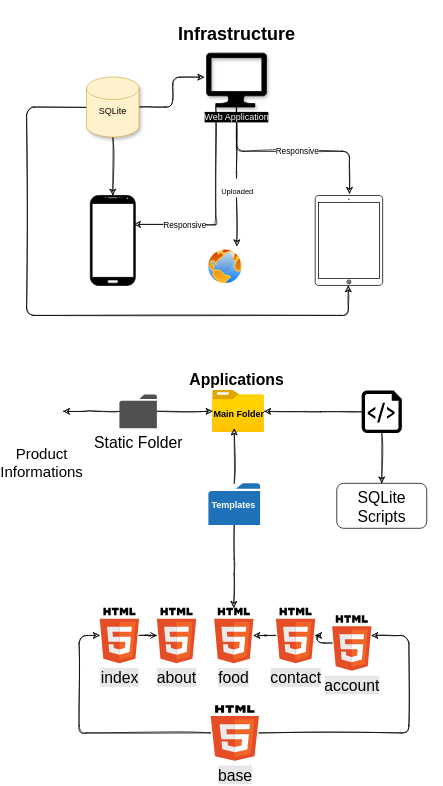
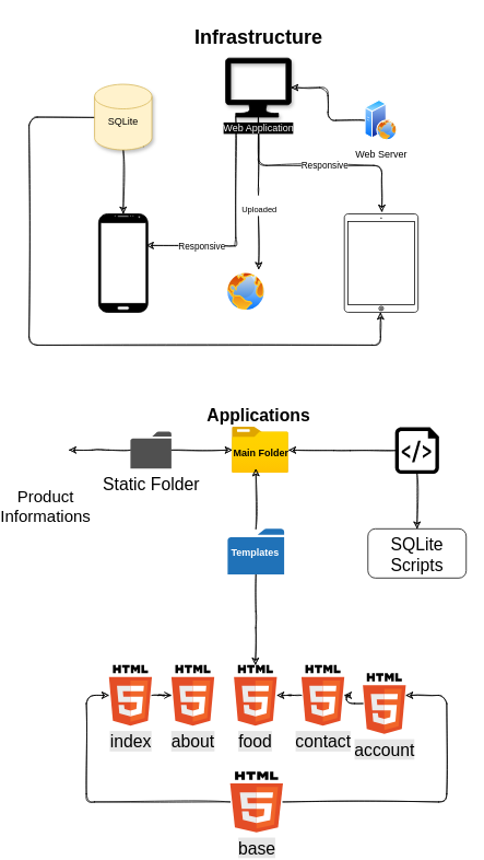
  <mxCell id="0" />
  <mxCell id="1" parent="0" />
  <mxCell id="2" style="edgeStyle=orthogonalEdgeStyle;rounded=1;orthogonalLoop=1;jettySize=auto;html=1;exitX=0.155;exitY=1;exitDx=0;exitDy=0;exitPerimeter=0;fontColor=#000000;entryX=0.972;entryY=0.321;entryDx=0;entryDy=0;entryPerimeter=0;sketch=1;" parent="1" source="8" target="13" edge="1"><mxGeometry relative="1" as="geometry"><mxPoint x="282.5" y="300" as="targetPoint" /><Array as="points"><mxPoint x="282" y="299" /><mxPoint x="280" y="299" /></Array></mxGeometry></mxCell>
  <mxCell id="3" value="&lt;font color=&quot;#000000&quot;&gt;Responsive&lt;br&gt;&lt;/font&gt;" style="edgeLabel;html=1;align=center;verticalAlign=middle;resizable=0;points=[];fontColor=#FFFFFF;rounded=1;" parent="2" vertex="1" connectable="0"><mxGeometry x="-0.276" relative="1" as="geometry"><mxPoint x="-42" y="61" as="offset" /></mxGeometry></mxCell>
  <mxCell id="4" style="edgeStyle=orthogonalEdgeStyle;rounded=1;orthogonalLoop=1;jettySize=auto;html=1;exitX=0.5;exitY=1;exitDx=0;exitDy=0;exitPerimeter=0;fontColor=#000000;entryX=0.509;entryY=-0.019;entryDx=0;entryDy=0;entryPerimeter=0;sketch=1;" parent="1" source="8" target="17" edge="1"><mxGeometry relative="1" as="geometry"><mxPoint x="310" y="300" as="targetPoint" /></mxGeometry></mxCell>
  <mxCell id="5" value="Responsive" style="edgeLabel;html=1;align=center;verticalAlign=middle;resizable=0;points=[];fontColor=#000000;rounded=1;" parent="4" vertex="1" connectable="0"><mxGeometry x="0.068" y="1" relative="1" as="geometry"><mxPoint x="-3" as="offset" /></mxGeometry></mxCell>
  <mxCell id="6" style="edgeStyle=orthogonalEdgeStyle;rounded=1;sketch=1;orthogonalLoop=1;jettySize=auto;html=1;exitX=0.5;exitY=1;exitDx=0;exitDy=0;exitPerimeter=0;entryX=0.808;entryY=-0.046;entryDx=0;entryDy=0;entryPerimeter=0;fontSize=21;fontColor=#000000;" parent="1" source="8" target="41" edge="1"><mxGeometry relative="1" as="geometry"><Array as="points"><mxPoint x="310" y="235" /></Array></mxGeometry></mxCell>
  <mxCell id="7" value="&lt;font size=&quot;1&quot;&gt;Uploaded&lt;br&gt;&lt;/font&gt;" style="edgeLabel;html=1;align=center;verticalAlign=middle;resizable=0;points=[];fontSize=21;fontColor=#000000;rounded=1;" parent="6" vertex="1" connectable="0"><mxGeometry x="0.243" y="2" relative="1" as="geometry"><mxPoint x="-2" y="-7" as="offset" /></mxGeometry></mxCell>
  <mxCell id="8" value="&lt;font style=&quot;background-color: rgb(0 , 0 , 0)&quot;&gt;Web Application&lt;/font&gt;" style="sketch=0;aspect=fixed;pointerEvents=1;shadow=1;dashed=0;html=1;labelPosition=center;verticalLabelPosition=bottom;verticalAlign=top;align=center;shape=mxgraph.azure.computer;fillColor=#000000;strokeColor=#000000;fontColor=#ffffff;rounded=1;" parent="1" vertex="1"><mxGeometry x="270" y="70" width="80" height="72" as="geometry" /></mxCell>
- <mxCell id="9" style="edgeStyle=orthogonalEdgeStyle;rounded=1;orthogonalLoop=1;jettySize=auto;html=1;entryX=-0.038;entryY=0.447;entryDx=0;entryDy=0;entryPerimeter=0;sketch=1;" parent="1" source="12" target="8" edge="1"><mxGeometry relative="1" as="geometry" /></mxCell>
  <mxCell id="10" style="edgeStyle=orthogonalEdgeStyle;rounded=1;orthogonalLoop=1;jettySize=auto;html=1;exitX=0.5;exitY=1;exitDx=0;exitDy=0;exitPerimeter=0;fontColor=#000000;sketch=1;" parent="1" source="12" target="13" edge="1"><mxGeometry relative="1" as="geometry" /></mxCell>
  <mxCell id="11" style="edgeStyle=orthogonalEdgeStyle;rounded=1;orthogonalLoop=1;jettySize=auto;html=1;exitX=0.855;exitY=1;exitDx=0;exitDy=-4.35;exitPerimeter=0;fontColor=#000000;entryX=0.491;entryY=1.001;entryDx=0;entryDy=0;entryPerimeter=0;sketch=1;" parent="1" source="12" target="17" edge="1"><mxGeometry relative="1" as="geometry"><mxPoint x="460" y="420" as="targetPoint" /><Array as="points"><mxPoint x="170" y="142" /><mxPoint x="30" y="142" /><mxPoint x="30" y="420" /><mxPoint x="459" y="420" /></Array></mxGeometry></mxCell>
  <mxCell id="12" value="SQLite&lt;br&gt;&lt;br&gt;" style="shape=cylinder3;whiteSpace=wrap;html=1;boundedLbl=1;backgroundOutline=1;size=15;shadow=1;sketch=0;strokeColor=#d6b656;fillColor=#fff2cc;rounded=1;" parent="1" vertex="1"><mxGeometry x="110" y="102" width="70" height="80" as="geometry" /></mxCell>
  <mxCell id="13" value="" style="verticalLabelPosition=bottom;verticalAlign=top;html=1;shadow=0;dashed=0;strokeWidth=1;shape=mxgraph.android.phone2;strokeColor=#000000;sketch=0;fillColor=#000000;rounded=1;" parent="1" vertex="1"><mxGeometry x="115" y="260" width="60" height="120" as="geometry" /></mxCell>
+ <mxCell id="14" style="edgeStyle=orthogonalEdgeStyle;rounded=1;orthogonalLoop=1;jettySize=auto;html=1;entryX=1;entryY=0.5;entryDx=0;entryDy=0;entryPerimeter=0;fontColor=#000000;sketch=1;" parent="1" source="15" target="8" edge="1"><mxGeometry relative="1" as="geometry" /></mxCell>
+ <mxCell id="15" value="Web Server" style="aspect=fixed;perimeter=ellipsePerimeter;html=1;align=center;shadow=0;dashed=0;spacingTop=3;image;image=img/lib/active_directory/web_server.svg;sketch=0;fontColor=#000000;strokeColor=#000000;fillColor=#000000;gradientColor=#ffffff;rounded=1;" parent="1" vertex="1"><mxGeometry x="440" y="121" width="40" height="50" as="geometry" /></mxCell>
  <mxCell id="16" value="&lt;h1&gt;&lt;b&gt;Infrastructure&lt;/b&gt;&lt;/h1&gt;" style="text;html=1;align=center;verticalAlign=middle;resizable=0;points=[];autosize=1;strokeColor=none;fillColor=none;fontColor=#000000;rounded=1;" parent="1" vertex="1"><mxGeometry x="225" y="20" width="170" height="50" as="geometry" /></mxCell>
  <mxCell id="17" value="" style="html=1;verticalLabelPosition=bottom;labelBackgroundColor=#ffffff;verticalAlign=top;shadow=0;dashed=0;strokeWidth=1;shape=mxgraph.ios7.misc.ipad10inch;sketch=0;gradientDirection=radial;rounded=1;" parent="1" vertex="1"><mxGeometry x="415" y="260" width="90" height="120" as="geometry" /></mxCell>
  <mxCell id="18" value="&lt;p style=&quot;line-height: 1.2; font-size: 21px;&quot;&gt;&lt;font style=&quot;font-size: 21px;&quot;&gt;&lt;b style=&quot;font-size: 21px;&quot;&gt;Applications&lt;/b&gt;&lt;/font&gt;&lt;/p&gt;" style="text;html=1;align=center;verticalAlign=middle;resizable=0;points=[];autosize=1;strokeColor=none;fillColor=none;fontColor=#000000;fontSize=21;rounded=1;" parent="1" vertex="1"><mxGeometry x="240" y="470" width="140" height="70" as="geometry" /></mxCell>
  <mxCell id="19" value="&lt;div style=&quot;text-align: left&quot;&gt;&lt;br&gt;&lt;/div&gt;" style="aspect=fixed;html=1;points=[];align=center;image;fontSize=12;image=img/lib/azure2/general/Folder_Blank.svg;shadow=0;labelBackgroundColor=none;sketch=0;fontColor=#000000;strokeColor=default;fillColor=default;gradientColor=none;gradientDirection=radial;imageBorder=none;rounded=1;" parent="1" vertex="1"><mxGeometry x="278" y="520" width="69" height="56.0" as="geometry" /></mxCell>
  <mxCell id="20" value="" style="edgeStyle=orthogonalEdgeStyle;rounded=1;orthogonalLoop=1;jettySize=auto;html=1;fontSize=21;fontColor=none;sketch=1;" parent="1" source="22" target="23" edge="1"><mxGeometry relative="1" as="geometry" /></mxCell>
  <mxCell id="21" style="edgeStyle=orthogonalEdgeStyle;rounded=1;orthogonalLoop=1;jettySize=auto;html=1;fontSize=21;fontColor=#FFFFFF;sketch=1;" parent="1" source="22" target="19" edge="1"><mxGeometry relative="1" as="geometry" /></mxCell>
  <mxCell id="22" value="" style="sketch=0;aspect=fixed;pointerEvents=1;shadow=0;dashed=0;html=1;strokeColor=none;labelPosition=center;verticalLabelPosition=bottom;verticalAlign=top;align=center;fillColor=#000000;shape=mxgraph.azure.script_file;labelBackgroundColor=none;fontSize=21;fontColor=none;rounded=1;" parent="1" vertex="1"><mxGeometry x="477" y="520" width="53.58" height="57" as="geometry" /></mxCell>
  <mxCell id="23" value="SQLite Scripts" style="whiteSpace=wrap;html=1;fontSize=21;verticalAlign=top;fillColor=none;strokeColor=default;fontColor=none;sketch=0;shadow=0;dashed=0;labelBackgroundColor=none;gradientColor=#ffffff;rounded=1;" parent="1" vertex="1"><mxGeometry x="443.79" y="644" width="120" height="60" as="geometry" /></mxCell>
  <mxCell id="24" style="edgeStyle=orthogonalEdgeStyle;rounded=1;orthogonalLoop=1;jettySize=auto;html=1;fontSize=21;fontColor=#FFFFFF;sketch=1;" parent="1" source="26" target="19" edge="1"><mxGeometry relative="1" as="geometry" /></mxCell>
  <mxCell id="25" style="edgeStyle=orthogonalEdgeStyle;rounded=1;sketch=1;orthogonalLoop=1;jettySize=auto;html=1;entryX=0.978;entryY=0.374;entryDx=0;entryDy=0;entryPerimeter=0;fontSize=20;fontColor=#000000;" parent="1" source="26" target="42" edge="1"><mxGeometry relative="1" as="geometry" /></mxCell>
  <mxCell id="26" value="&lt;font color=&quot;#000000&quot;&gt;Static Folder&lt;/font&gt;" style="sketch=0;pointerEvents=1;shadow=0;dashed=0;html=1;strokeColor=none;fillColor=#505050;labelPosition=center;verticalLabelPosition=bottom;verticalAlign=top;outlineConnect=0;align=center;shape=mxgraph.office.concepts.folder;labelBackgroundColor=none;fontSize=21;fontColor=#FFFFFF;rounded=1;" parent="1" vertex="1"><mxGeometry x="153.8" y="525.5" width="50" height="45" as="geometry" /></mxCell>
  <mxCell id="27" style="edgeStyle=orthogonalEdgeStyle;rounded=1;orthogonalLoop=1;jettySize=auto;html=1;entryX=0.42;entryY=0.911;entryDx=0;entryDy=0;entryPerimeter=0;fontSize=21;fontColor=#000000;sketch=1;" parent="1" source="29" target="19" edge="1"><mxGeometry relative="1" as="geometry" /></mxCell>
  <mxCell id="28" value="" style="edgeStyle=orthogonalEdgeStyle;rounded=1;sketch=1;orthogonalLoop=1;jettySize=auto;html=1;fontSize=21;fontColor=#000000;" parent="1" source="29" target="33" edge="1"><mxGeometry relative="1" as="geometry" /></mxCell>
  <mxCell id="29" value="&lt;blockquote style=&quot;margin: 0 0 0 40px ; border: none ; padding: 0px&quot;&gt;&lt;blockquote style=&quot;margin: 0 0 0 40px ; border: none ; padding: 0px&quot;&gt;&lt;div&gt;&lt;br&gt;&lt;/div&gt;&lt;/blockquote&gt;&lt;/blockquote&gt;" style="sketch=0;pointerEvents=1;shadow=0;dashed=0;html=1;strokeColor=none;labelPosition=center;verticalLabelPosition=bottom;verticalAlign=top;outlineConnect=0;align=right;shape=mxgraph.office.concepts.folder;fillColor=#2072B8;labelBackgroundColor=none;fontSize=21;fontColor=#000000;rounded=1;" parent="1" vertex="1"><mxGeometry x="272.5" y="644" width="69" height="55.5" as="geometry" /></mxCell>
  <mxCell id="30" value="" style="edgeStyle=orthogonalEdgeStyle;rounded=1;sketch=1;orthogonalLoop=1;jettySize=auto;html=1;fontSize=21;fontColor=#000000;endArrow=open;" parent="1" source="31" target="32" edge="1"><mxGeometry relative="1" as="geometry" /></mxCell>
  <mxCell id="31" value="index" style="dashed=0;outlineConnect=0;html=1;align=center;labelPosition=center;verticalLabelPosition=bottom;verticalAlign=top;shape=mxgraph.weblogos.html5;shadow=0;labelBackgroundColor=#E6E6E6;sketch=0;fontSize=21;fontColor=#000000;strokeColor=default;fillColor=none;gradientColor=#ffffff;gradientDirection=radial;rounded=1;" parent="1" vertex="1"><mxGeometry x="127.6" y="810" width="52.4" height="74" as="geometry" /></mxCell>
  <mxCell id="32" value="about" style="dashed=0;outlineConnect=0;html=1;align=center;labelPosition=center;verticalLabelPosition=bottom;verticalAlign=top;shape=mxgraph.weblogos.html5;shadow=0;labelBackgroundColor=#E6E6E6;sketch=0;fontSize=21;fontColor=#000000;strokeColor=default;fillColor=none;gradientColor=#ffffff;gradientDirection=radial;rounded=1;" parent="1" vertex="1"><mxGeometry x="203.8" y="810" width="52.4" height="74" as="geometry" /></mxCell>
  <mxCell id="33" value="food" style="dashed=0;outlineConnect=0;html=1;align=center;labelPosition=center;verticalLabelPosition=bottom;verticalAlign=top;shape=mxgraph.weblogos.html5;shadow=0;labelBackgroundColor=#E6E6E6;sketch=0;fontSize=21;fontColor=#000000;strokeColor=default;fillColor=none;gradientColor=#ffffff;gradientDirection=radial;rounded=1;" parent="1" vertex="1"><mxGeometry x="280.2" y="810" width="52.4" height="74" as="geometry" /></mxCell>
  <mxCell id="34" value="" style="edgeStyle=orthogonalEdgeStyle;rounded=1;sketch=1;orthogonalLoop=1;jettySize=auto;html=1;fontSize=21;fontColor=#000000;" parent="1" source="35" target="33" edge="1"><mxGeometry relative="1" as="geometry" /></mxCell>
  <mxCell id="35" value="contact" style="dashed=0;outlineConnect=0;html=1;align=center;labelPosition=center;verticalLabelPosition=bottom;verticalAlign=top;shape=mxgraph.weblogos.html5;shadow=0;labelBackgroundColor=#E6E6E6;sketch=0;fontSize=21;fontColor=#000000;strokeColor=default;fillColor=none;gradientColor=#ffffff;gradientDirection=radial;rounded=1;" parent="1" vertex="1"><mxGeometry x="362.6" y="810" width="52.4" height="74" as="geometry" /></mxCell>
  <mxCell id="36" value="" style="edgeStyle=orthogonalEdgeStyle;rounded=1;sketch=1;orthogonalLoop=1;jettySize=auto;html=1;fontSize=21;fontColor=#000000;" parent="1" source="37" target="35" edge="1"><mxGeometry relative="1" as="geometry" /></mxCell>
  <mxCell id="37" value="account" style="dashed=0;outlineConnect=0;html=1;align=center;labelPosition=center;verticalLabelPosition=bottom;verticalAlign=top;shape=mxgraph.weblogos.html5;shadow=0;labelBackgroundColor=#E6E6E6;sketch=0;fontSize=21;fontColor=#000000;strokeColor=default;fillColor=none;gradientColor=#ffffff;gradientDirection=radial;rounded=1;" parent="1" vertex="1"><mxGeometry x="437.6" y="820" width="52.4" height="74" as="geometry" /></mxCell>
  <mxCell id="38" style="edgeStyle=orthogonalEdgeStyle;rounded=1;sketch=1;orthogonalLoop=1;jettySize=auto;html=1;fontSize=21;fontColor=#000000;" parent="1" source="40" target="31" edge="1"><mxGeometry relative="1" as="geometry"><mxPoint x="160" y="977" as="targetPoint" /><Array as="points"><mxPoint x="100" y="977" /><mxPoint x="100" y="847" /></Array></mxGeometry></mxCell>
  <mxCell id="39" style="edgeStyle=orthogonalEdgeStyle;rounded=1;sketch=1;orthogonalLoop=1;jettySize=auto;html=1;fontSize=21;fontColor=#000000;" parent="1" source="40" target="37" edge="1"><mxGeometry relative="1" as="geometry"><mxPoint x="540" y="850" as="targetPoint" /><Array as="points"><mxPoint x="540" y="977" /><mxPoint x="540" y="847" /></Array></mxGeometry></mxCell>
  <mxCell id="40" value="base" style="dashed=0;outlineConnect=0;html=1;align=center;labelPosition=center;verticalLabelPosition=bottom;verticalAlign=top;shape=mxgraph.weblogos.html5;shadow=0;labelBackgroundColor=#E6E6E6;sketch=0;fontSize=21;fontColor=#000000;strokeColor=default;fillColor=none;gradientColor=#ffffff;gradientDirection=radial;rounded=1;" parent="1" vertex="1"><mxGeometry x="275.5" y="940" width="64.5" height="74" as="geometry" /></mxCell>
  <mxCell id="41" value="" style="aspect=fixed;perimeter=ellipsePerimeter;html=1;align=center;shadow=0;dashed=0;spacingTop=3;image;image=img/lib/active_directory/internet_globe.svg;labelBackgroundColor=#E6E6E6;sketch=0;fontSize=21;fontColor=#000000;strokeColor=default;fillColor=none;gradientColor=#ffffff;gradientDirection=radial;rounded=1;" parent="1" vertex="1"><mxGeometry x="270" y="330" width="50" height="50" as="geometry" /></mxCell>
  <mxCell id="42" value="Product&lt;br&gt;Informations" style="shape=image;html=1;verticalAlign=top;verticalLabelPosition=bottom;labelBackgroundColor=#ffffff;imageAspect=0;aspect=fixed;image=https://cdn0.iconfinder.com/data/icons/logos-microsoft-office-365/128/Microsoft_Office-02-128.png;shadow=0;sketch=0;fontSize=20;fontColor=#000000;strokeColor=default;fillColor=none;gradientColor=#ffffff;gradientDirection=radial;rounded=1;" parent="1" vertex="1"><mxGeometry x="20" y="525.5" width="60" height="60" as="geometry" /></mxCell>
  <mxCell id="43" value="&lt;p style=&quot;line-height: 1.2&quot;&gt;&lt;font size=&quot;1&quot;&gt;&lt;b style=&quot;font-size: 12px&quot;&gt;Main Folder&lt;/b&gt;&lt;/font&gt;&lt;/p&gt;" style="text;html=1;align=center;verticalAlign=middle;resizable=0;points=[];autosize=1;strokeColor=none;fillColor=none;fontColor=#000000;fontSize=21;rotation=0;strokeWidth=0;rounded=1;" parent="1" vertex="1"><mxGeometry x="272.5" y="513" width="80" height="70" as="geometry" /></mxCell>
  <mxCell id="44" value="&lt;div style=&quot;text-align: center&quot;&gt;&lt;span&gt;&lt;font face=&quot;helvetica&quot; color=&quot;#ffffff&quot;&gt;&lt;b&gt;Templates&lt;/b&gt;&lt;/font&gt;&lt;/span&gt;&lt;/div&gt;" style="text;whiteSpace=wrap;html=1;fontSize=12;rounded=1;" parent="1" vertex="1"><mxGeometry x="275" y="659" width="70" height="30" as="geometry" /></mxCell>
